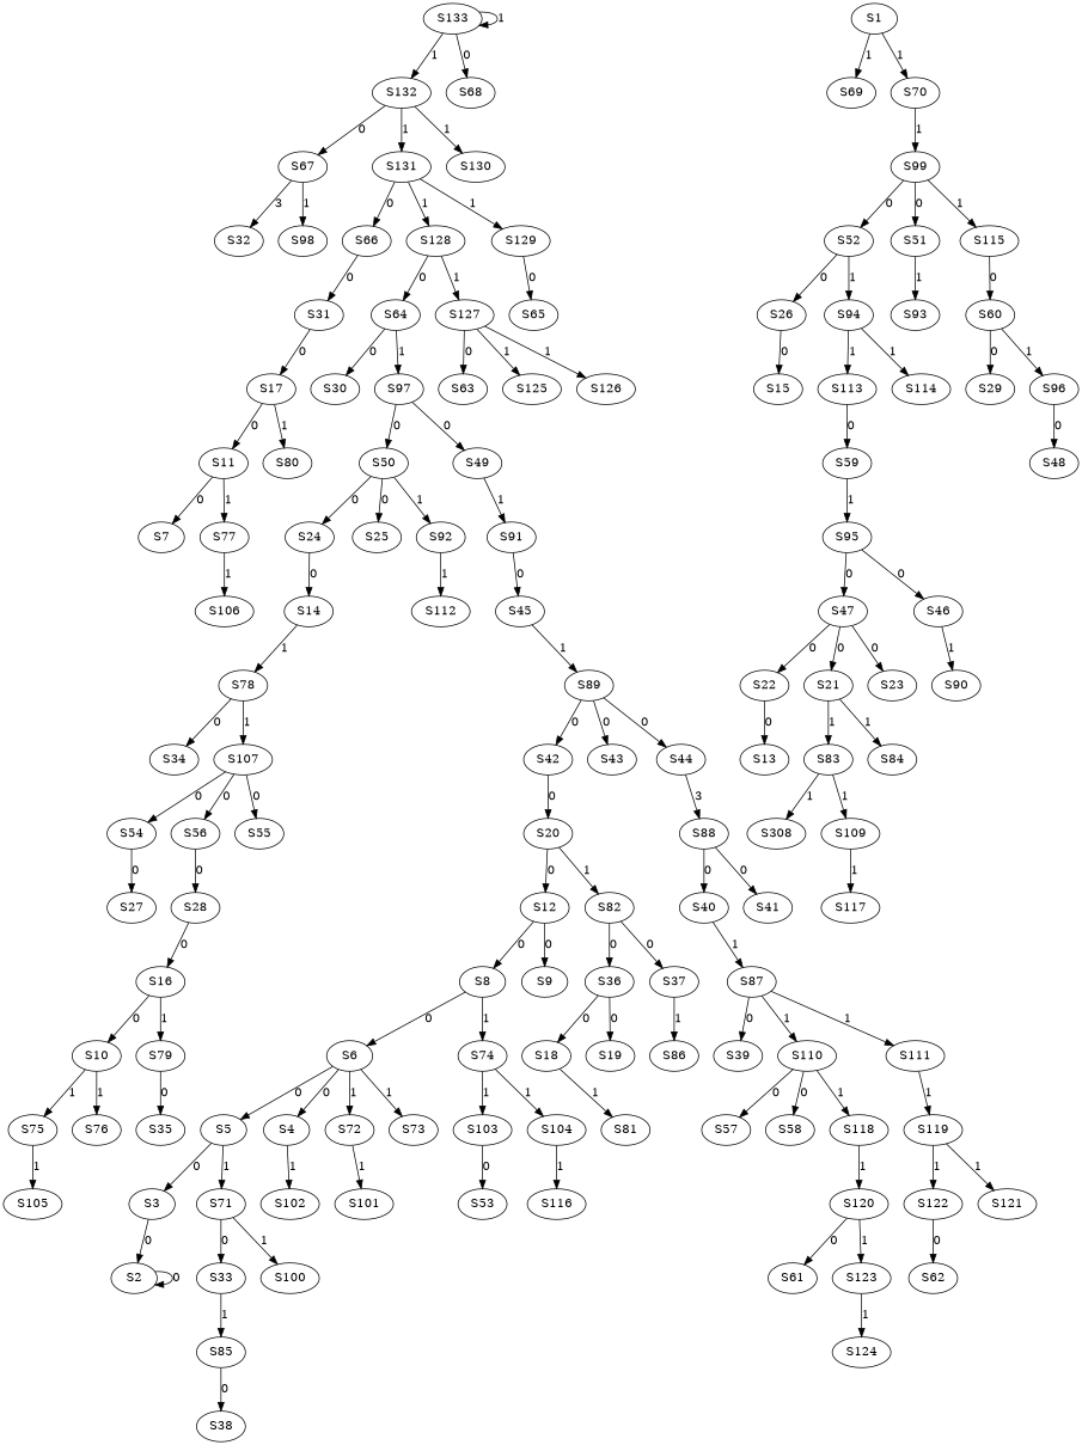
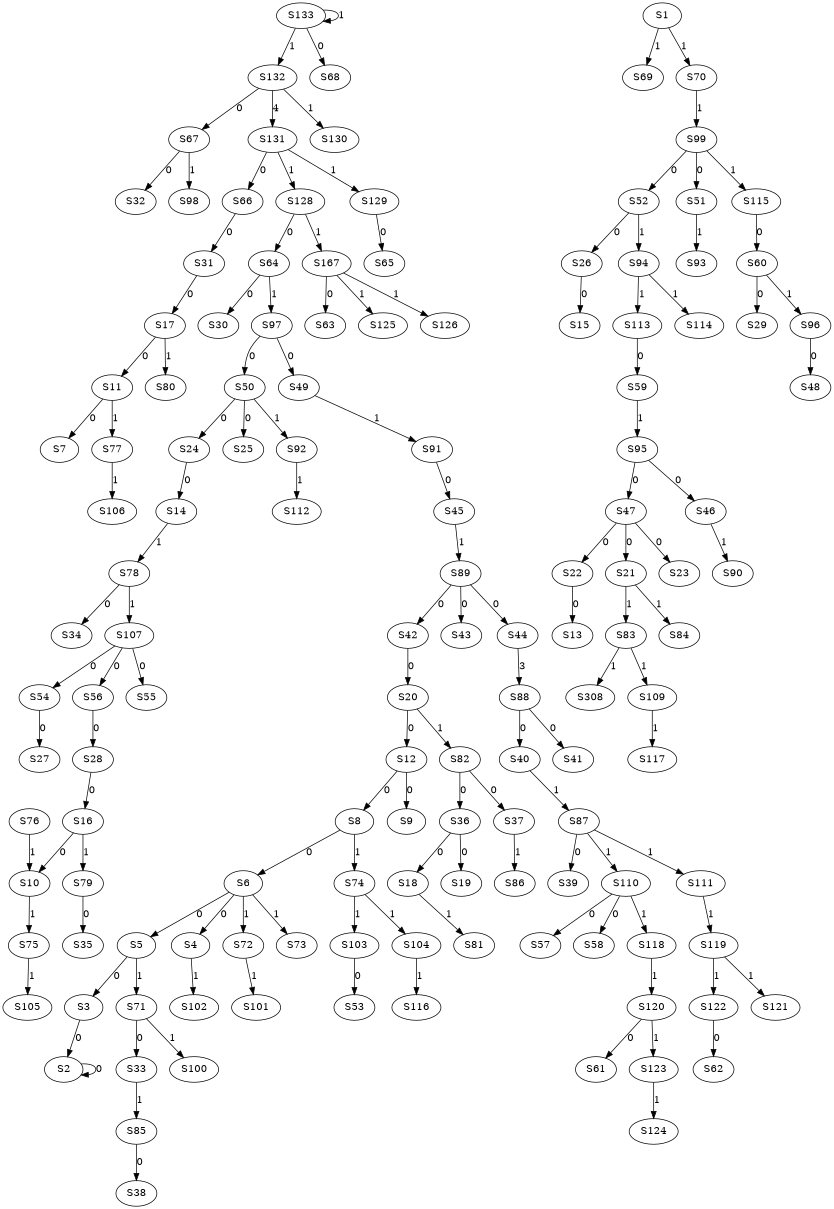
  strict digraph {
    S3
    S2
    S5
    S71
    S33
    S100
    S6
    S4
    S72
    S73
    S102
    S101
    S8
    S74
    S103
    S104
    S11
    S7
    S77
    S106
    S12
    S9
    S16
    S10
    S79
    S75
    S76
    S35
    S105
    S17
    S80
    S20
    S82
    S36
    S37
    S22
    S13
    S24
    S14
    S78
    S34
    S107
    S26
    S15
    S28
    S31
    S18
    S19
    S81
    S42
    S47
    S21
    S23
    S83
    S84
    n56 [label=S308]
    S109
    S50
    S25
    S92
    S112
    S52
    S94
    S113
    S114
    S54
    S27
    S56
    S60
    S29
    S96
    S48
    S64
    S30
    S97
    S49
    S66
    S67
    S32
    S98
    S85
    S38
    S55
    S86
    S87
    S39
    S110
    S111
    S57
    S58
    S118
    S119
    S88
    S40
    S41
    S89
    S43
    S44
    S91
    S45
    S95
    S46
    S90
    S99
    S51
    S115
    S93
    S53
    S120
    S59
    S61
    S123
    S124
    S122
    S62
-   S127
+   S127 [label=S167]
    S63
    S125
    S126
    S128
    S129
    S65
    S131
    S132
    S130
    S133
    S68
    S1
    S69
    S70
    S116
    S117
    S121
    S3 -> S2 [label=0]
    S2 -> S2 [label=0]
    S5 -> S3 [label=0]
    S5 -> S71 [label=1]
    S71 -> S33 [label=0]
    S71 -> S100 [label=1]
    S33 -> S85 [label=1]
    S6 -> S5 [label=0]
    S6 -> S4 [label=0]
    S6 -> S72 [label=1]
    S6 -> S73 [label=1]
    S4 -> S102 [label=1]
    S72 -> S101 [label=1]
    S8 -> S6 [label=0]
    S8 -> S74 [label=1]
    S74 -> S103 [label=1]
    S74 -> S104 [label=1]
    S103 -> S53 [label=0]
    S104 -> S116 [label=1]
    S11 -> S7 [label=0]
    S11 -> S77 [label=1]
    S77 -> S106 [label=1]
    S12 -> S8 [label=0]
    S12 -> S9 [label=0]
    S16 -> S10 [label=0]
    S16 -> S79 [label=1]
    S10 -> S75 [label=1]
-   S10 -> S76 [label=1]
+   S76 -> S10 [label=1]
    S79 -> S35 [label=0]
    S75 -> S105 [label=1]
    S17 -> S11 [label=0]
    S17 -> S80 [label=1]
    S20 -> S12 [label=0]
    S20 -> S82 [label=1]
    S82 -> S36 [label=0]
    S82 -> S37 [label=0]
    S36 -> S18 [label=0]
    S36 -> S19 [label=0]
    S37 -> S86 [label=1]
    S22 -> S13 [label=0]
    S24 -> S14 [label=0]
    S14 -> S78 [label=1]
    S78 -> S34 [label=0]
    S78 -> S107 [label=1]
    S107 -> S54 [label=0]
    S107 -> S56 [label=0]
    S107 -> S55 [label=0]
    S26 -> S15 [label=0]
    S28 -> S16 [label=0]
    S31 -> S17 [label=0]
    S18 -> S81 [label=1]
    S42 -> S20 [label=0]
    S47 -> S22 [label=0]
    S47 -> S21 [label=0]
    S47 -> S23 [label=0]
    S21 -> S83 [label=1]
    S21 -> S84 [label=1]
    S83 -> n56 [label=1]
    S83 -> S109 [label=1]
    S109 -> S117 [label=1]
    S50 -> S24 [label=0]
    S50 -> S25 [label=0]
    S50 -> S92 [label=1]
    S92 -> S112 [label=1]
    S52 -> S26 [label=0]
    S52 -> S94 [label=1]
    S94 -> S113 [label=1]
    S94 -> S114 [label=1]
    S113 -> S59 [label=0]
    S54 -> S27 [label=0]
    S56 -> S28 [label=0]
    S60 -> S29 [label=0]
    S60 -> S96 [label=1]
    S96 -> S48 [label=0]
    S64 -> S30 [label=0]
    S64 -> S97 [label=1]
    S97 -> S50 [label=0]
    S97 -> S49 [label=0]
    S49 -> S91 [label=1]
    S66 -> S31 [label=0]
-   S67 -> S32 [label=3]
+   S67 -> S32 [label=0]
    S67 -> S98 [label=1]
    S85 -> S38 [label=0]
    S87 -> S39 [label=0]
    S87 -> S110 [label=1]
    S87 -> S111 [label=1]
    S110 -> S57 [label=0]
    S110 -> S58 [label=0]
    S110 -> S118 [label=1]
    S111 -> S119 [label=1]
    S118 -> S120 [label=1]
    S119 -> S122 [label=1]
    S119 -> S121 [label=1]
    S88 -> S40 [label=0]
    S88 -> S41 [label=0]
    S40 -> S87 [label=1]
    S89 -> S42 [label=0]
    S89 -> S43 [label=0]
    S89 -> S44 [label=0]
    S44 -> S88 [label=3]
    S91 -> S45 [label=0]
    S45 -> S89 [label=1]
    S95 -> S47 [label=0]
    S95 -> S46 [label=0]
    S46 -> S90 [label=1]
    S99 -> S52 [label=0]
    S99 -> S51 [label=0]
    S99 -> S115 [label=1]
    S51 -> S93 [label=1]
    S115 -> S60 [label=0]
    S120 -> S61 [label=0]
    S120 -> S123 [label=1]
    S59 -> S95 [label=1]
    S123 -> S124 [label=1]
    S122 -> S62 [label=0]
    S127 -> S63 [label=0]
    S127 -> S125 [label=1]
    S127 -> S126 [label=1]
    S128 -> S64 [label=0]
    S128 -> S127 [label=1]
    S129 -> S65 [label=0]
    S131 -> S66 [label=0]
    S131 -> S128 [label=1]
    S131 -> S129 [label=1]
    S132 -> S67 [label=0]
-   S132 -> S131 [label=1]
+   S132 -> S131 [label=4]
    S132 -> S130 [label=1]
    S133 -> S132 [label=1]
    S133 -> S133 [label=1]
    S133 -> S68 [label=0]
    S1 -> S69 [label=1]
    S1 -> S70 [label=1]
    S70 -> S99 [label=1]
  }
